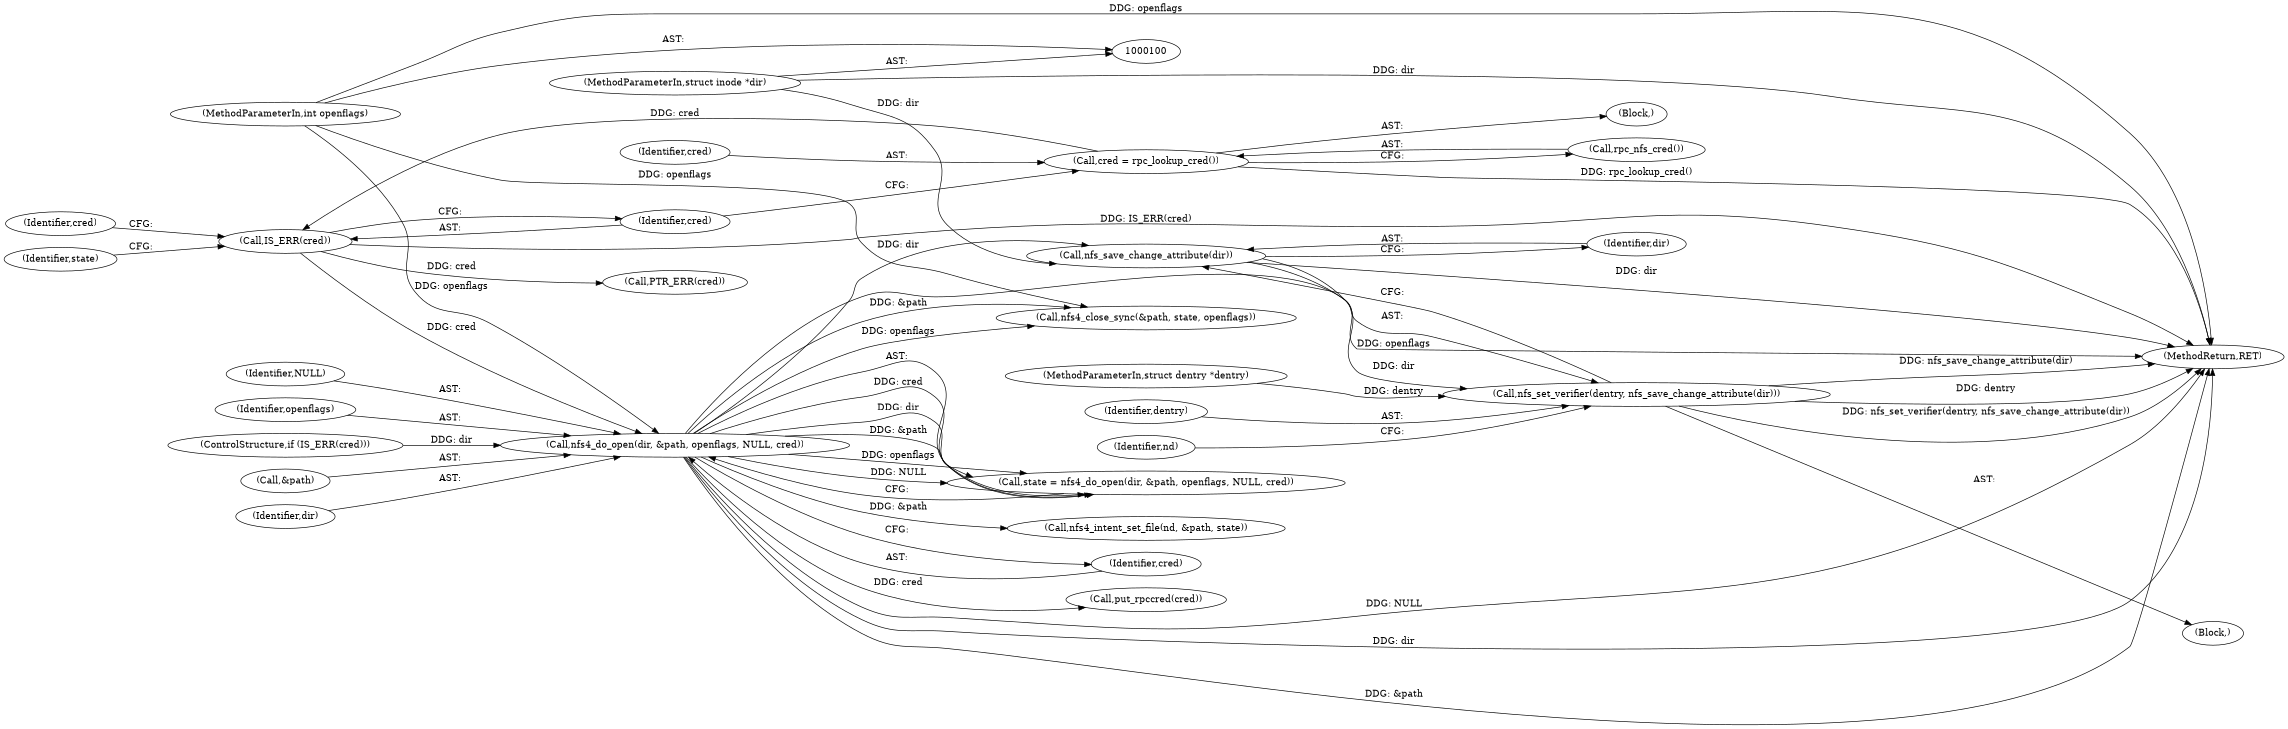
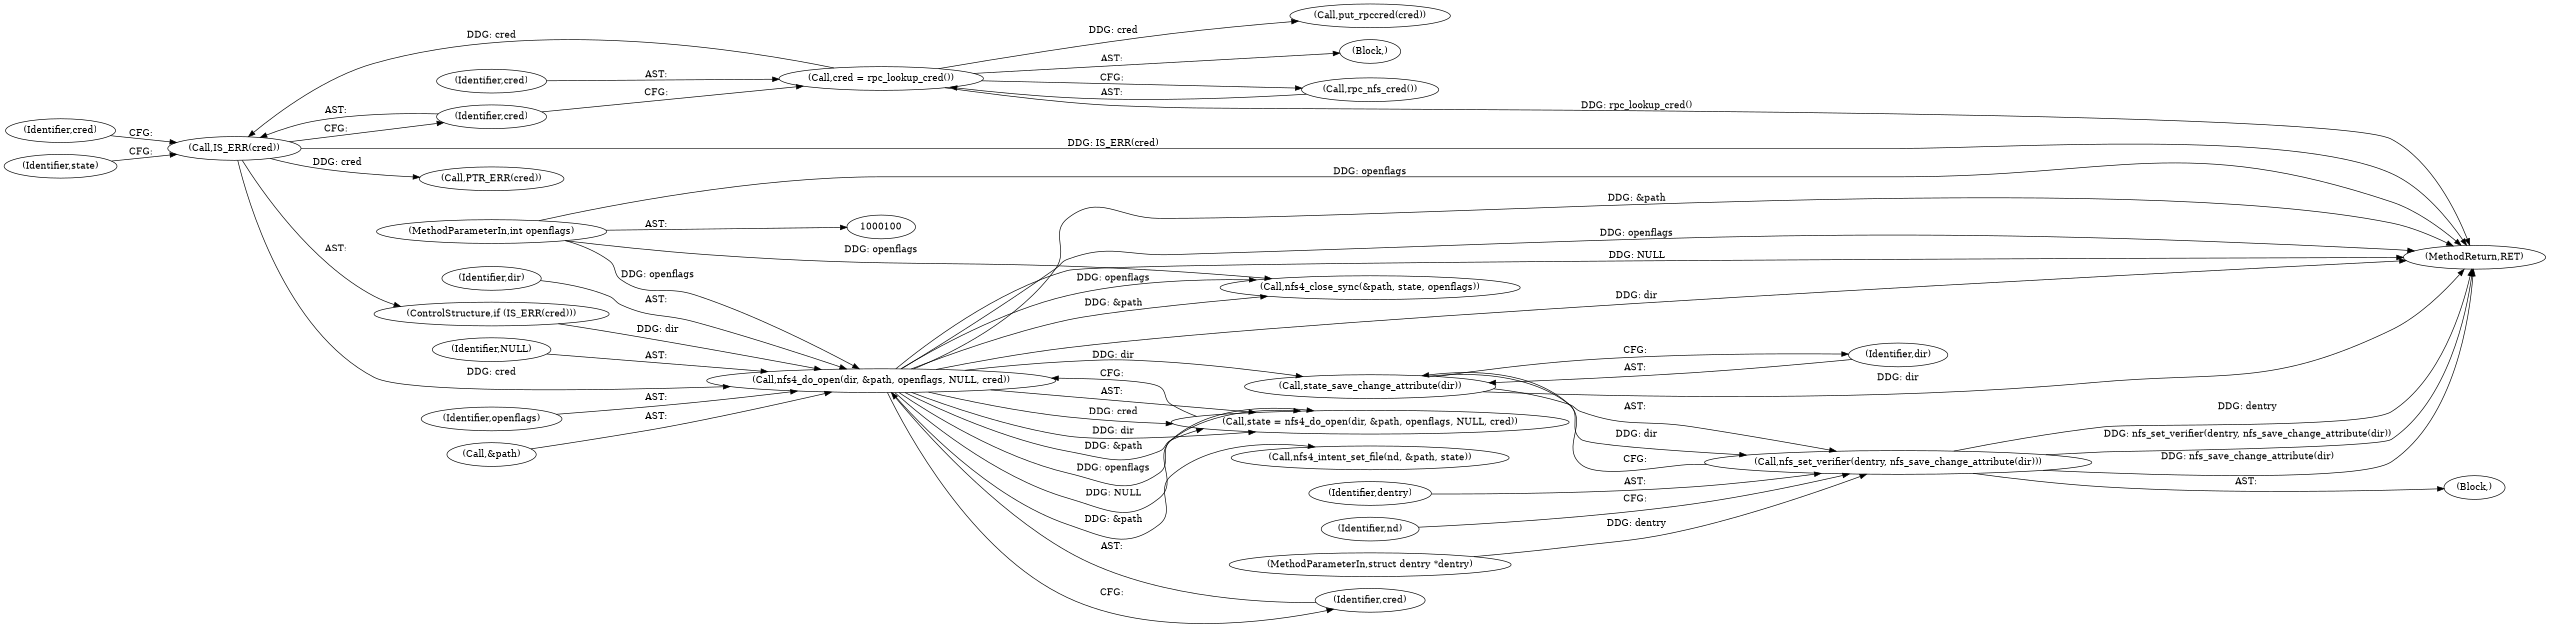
  digraph {
    rankdir=LR
-   n1 [label="(Call,nfs_save_change_attribute(dir))"]
+   n1 [label="(Call,state_save_change_attribute(dir))"]
    n2 [label="(Call,nfs_set_verifier(dentry, nfs_save_change_attribute(dir)))"]
    n3 [label="(MethodReturn,RET)"]
    n4 [label="(Identifier,dir)"]
    n5 [label="(Block,)"]
    n6 [label="(Call,nfs4_do_open(dir, &path, openflags, NULL, cred))"]
    n7 [label="(Call,state = nfs4_do_open(dir, &path, openflags, NULL, cred))"]
    n8 [label="(Call,nfs4_intent_set_file(nd, &path, state))"]
    n9 [label="(Identifier,cred)"]
    n10 [label="(Call,put_rpccred(cred))"]
    n11 [label="(Call,nfs4_close_sync(&path, state, openflags))"]
-   n12 [label="(MethodParameterIn,struct inode *dir)"]
    1000100
    n14 [label="(MethodParameterIn,int openflags)"]
    n15 [label="(Call,IS_ERR(cred))"]
    n16 [label="(Call,PTR_ERR(cred))"]
    n17 [label="(ControlStructure,if (IS_ERR(cred)))"]
    n18 [label="(Identifier,cred)"]
    n19 [label="(Call,cred = rpc_lookup_cred())"]
    n20 [label="(Block,)"]
    n21 [label="(Call,rpc_nfs_cred())"]
    n22 [label="(Call,&path)"]
    n23 [label="(Identifier,cred)"]
    n24 [label="(Identifier,dentry)"]
    n25 [label="(Identifier,state)"]
    n26 [label="(Identifier,nd)"]
    n27 [label="(Identifier,dir)"]
    n28 [label="(Identifier,cred)"]
    n29 [label="(MethodParameterIn,struct dentry *dentry)"]
    n30 [label="(Identifier,NULL)"]
    n31 [label="(Identifier,openflags)"]
    n1 -> n2 [label="AST: "]
    n1 -> n2 [label="DDG: dir"]
    n1 -> n3 [label="DDG: dir"]
    n1 -> n4 [label="CFG: "]
    n2 -> n1 [label="CFG: "]
    n2 -> n3 [label="DDG: nfs_save_change_attribute(dir)"]
    n2 -> n3 [label="DDG: dentry"]
    n2 -> n3 [label="DDG: nfs_set_verifier(dentry, nfs_save_change_attribute(dir))"]
    n2 -> n5 [label="AST: "]
    n4 -> n1 [label="AST: "]
    n6 -> n1 [label="DDG: dir"]
    n6 -> n3 [label="DDG: NULL"]
    n6 -> n3 [label="DDG: dir"]
    n6 -> n3 [label="DDG: &path"]
    n6 -> n3 [label="DDG: openflags"]
    n6 -> n7 [label="AST: "]
    n6 -> n7 [label="DDG: cred"]
    n6 -> n7 [label="DDG: dir"]
    n6 -> n7 [label="DDG: &path"]
    n6 -> n7 [label="DDG: openflags"]
    n6 -> n7 [label="DDG: NULL"]
    n6 -> n8 [label="DDG: &path"]
    n6 -> n9 [label="CFG: "]
-   n6 -> n10 [label="DDG: cred"]
+   n19 -> n10 [label="DDG: cred"]
    n6 -> n11 [label="DDG: &path"]
    n6 -> n11 [label="DDG: openflags"]
    n7 -> n6 [label="CFG: "]
    n9 -> n6 [label="AST: "]
-   n12 -> n1 [label="DDG: dir"]
-   n12 -> n3 [label="DDG: dir"]
-   n12 -> 1000100 [label="AST: "]
    n14 -> n3 [label="DDG: openflags"]
    n14 -> n6 [label="DDG: openflags"]
    n14 -> n11 [label="DDG: openflags"]
    n14 -> 1000100 [label="AST: "]
    n15 -> n3 [label="DDG: IS_ERR(cred)"]
    n15 -> n6 [label="DDG: cred"]
    n15 -> n16 [label="DDG: cred"]
+   n15 -> n17 [label="AST: "]
    n15 -> n18 [label="CFG: "]
    n17 -> n6 [label="DDG: dir"]
    n18 -> n15 [label="AST: "]
    n18 -> n19 [label="CFG: "]
    n19 -> n3 [label="DDG: rpc_lookup_cred()"]
    n19 -> n15 [label="DDG: cred"]
    n19 -> n20 [label="AST: "]
    n19 -> n21 [label="CFG: "]
    n21 -> n19 [label="AST: "]
    n22 -> n6 [label="AST: "]
    n23 -> n15 [label="CFG: "]
    n24 -> n2 [label="AST: "]
    n25 -> n15 [label="CFG: "]
    n26 -> n2 [label="CFG: "]
    n27 -> n6 [label="AST: "]
    n28 -> n19 [label="AST: "]
    n29 -> n2 [label="DDG: dentry"]
    n30 -> n6 [label="AST: "]
    n31 -> n6 [label="AST: "]
  }
